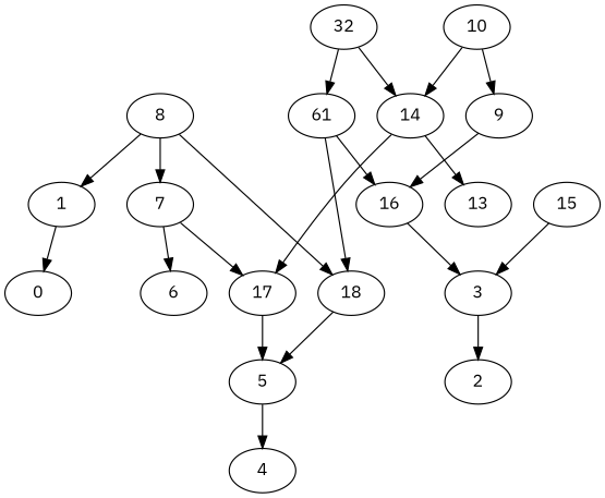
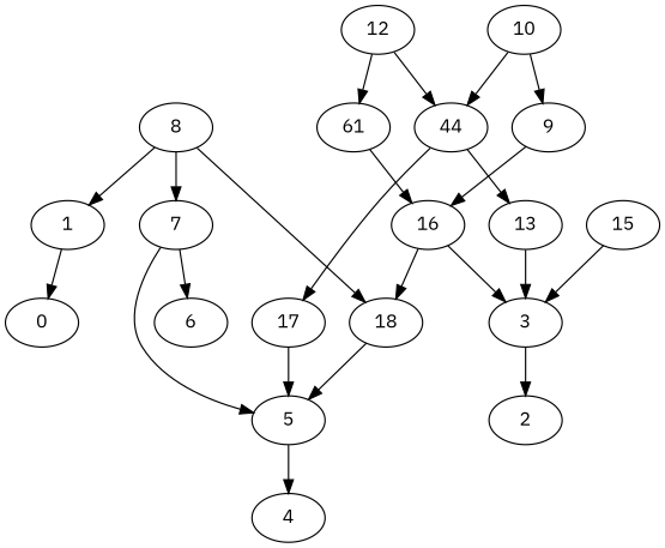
  digraph {
    fontname="IBM Plex Sans"
    node [fontname="IBM Plex Sans"]
    edge [fontname="IBM Plex Sans"]
    1
    0
    3
    2
    5
    4
    7
    6
    17
    8
    18
    10
    9
-   14
+   14 [label=44]
    16
    13
-   12 [label=32]
+   12
    n18 [label=61]
    15
    1 -> 0
    3 -> 2
    5 -> 4
    7 -> 6
-   7 -> 17
+   7 -> 5
    17 -> 5
    8 -> 1
    8 -> 7
    8 -> 18
    18 -> 5
    10 -> 9
    10 -> 14
    9 -> 16
    14 -> 17
    14 -> 13
    16 -> 3
-   n18 -> 18
+   16 -> 18
+   13 -> 3
    12 -> 14
    12 -> n18
    n18 -> 16
    15 -> 3
  }
